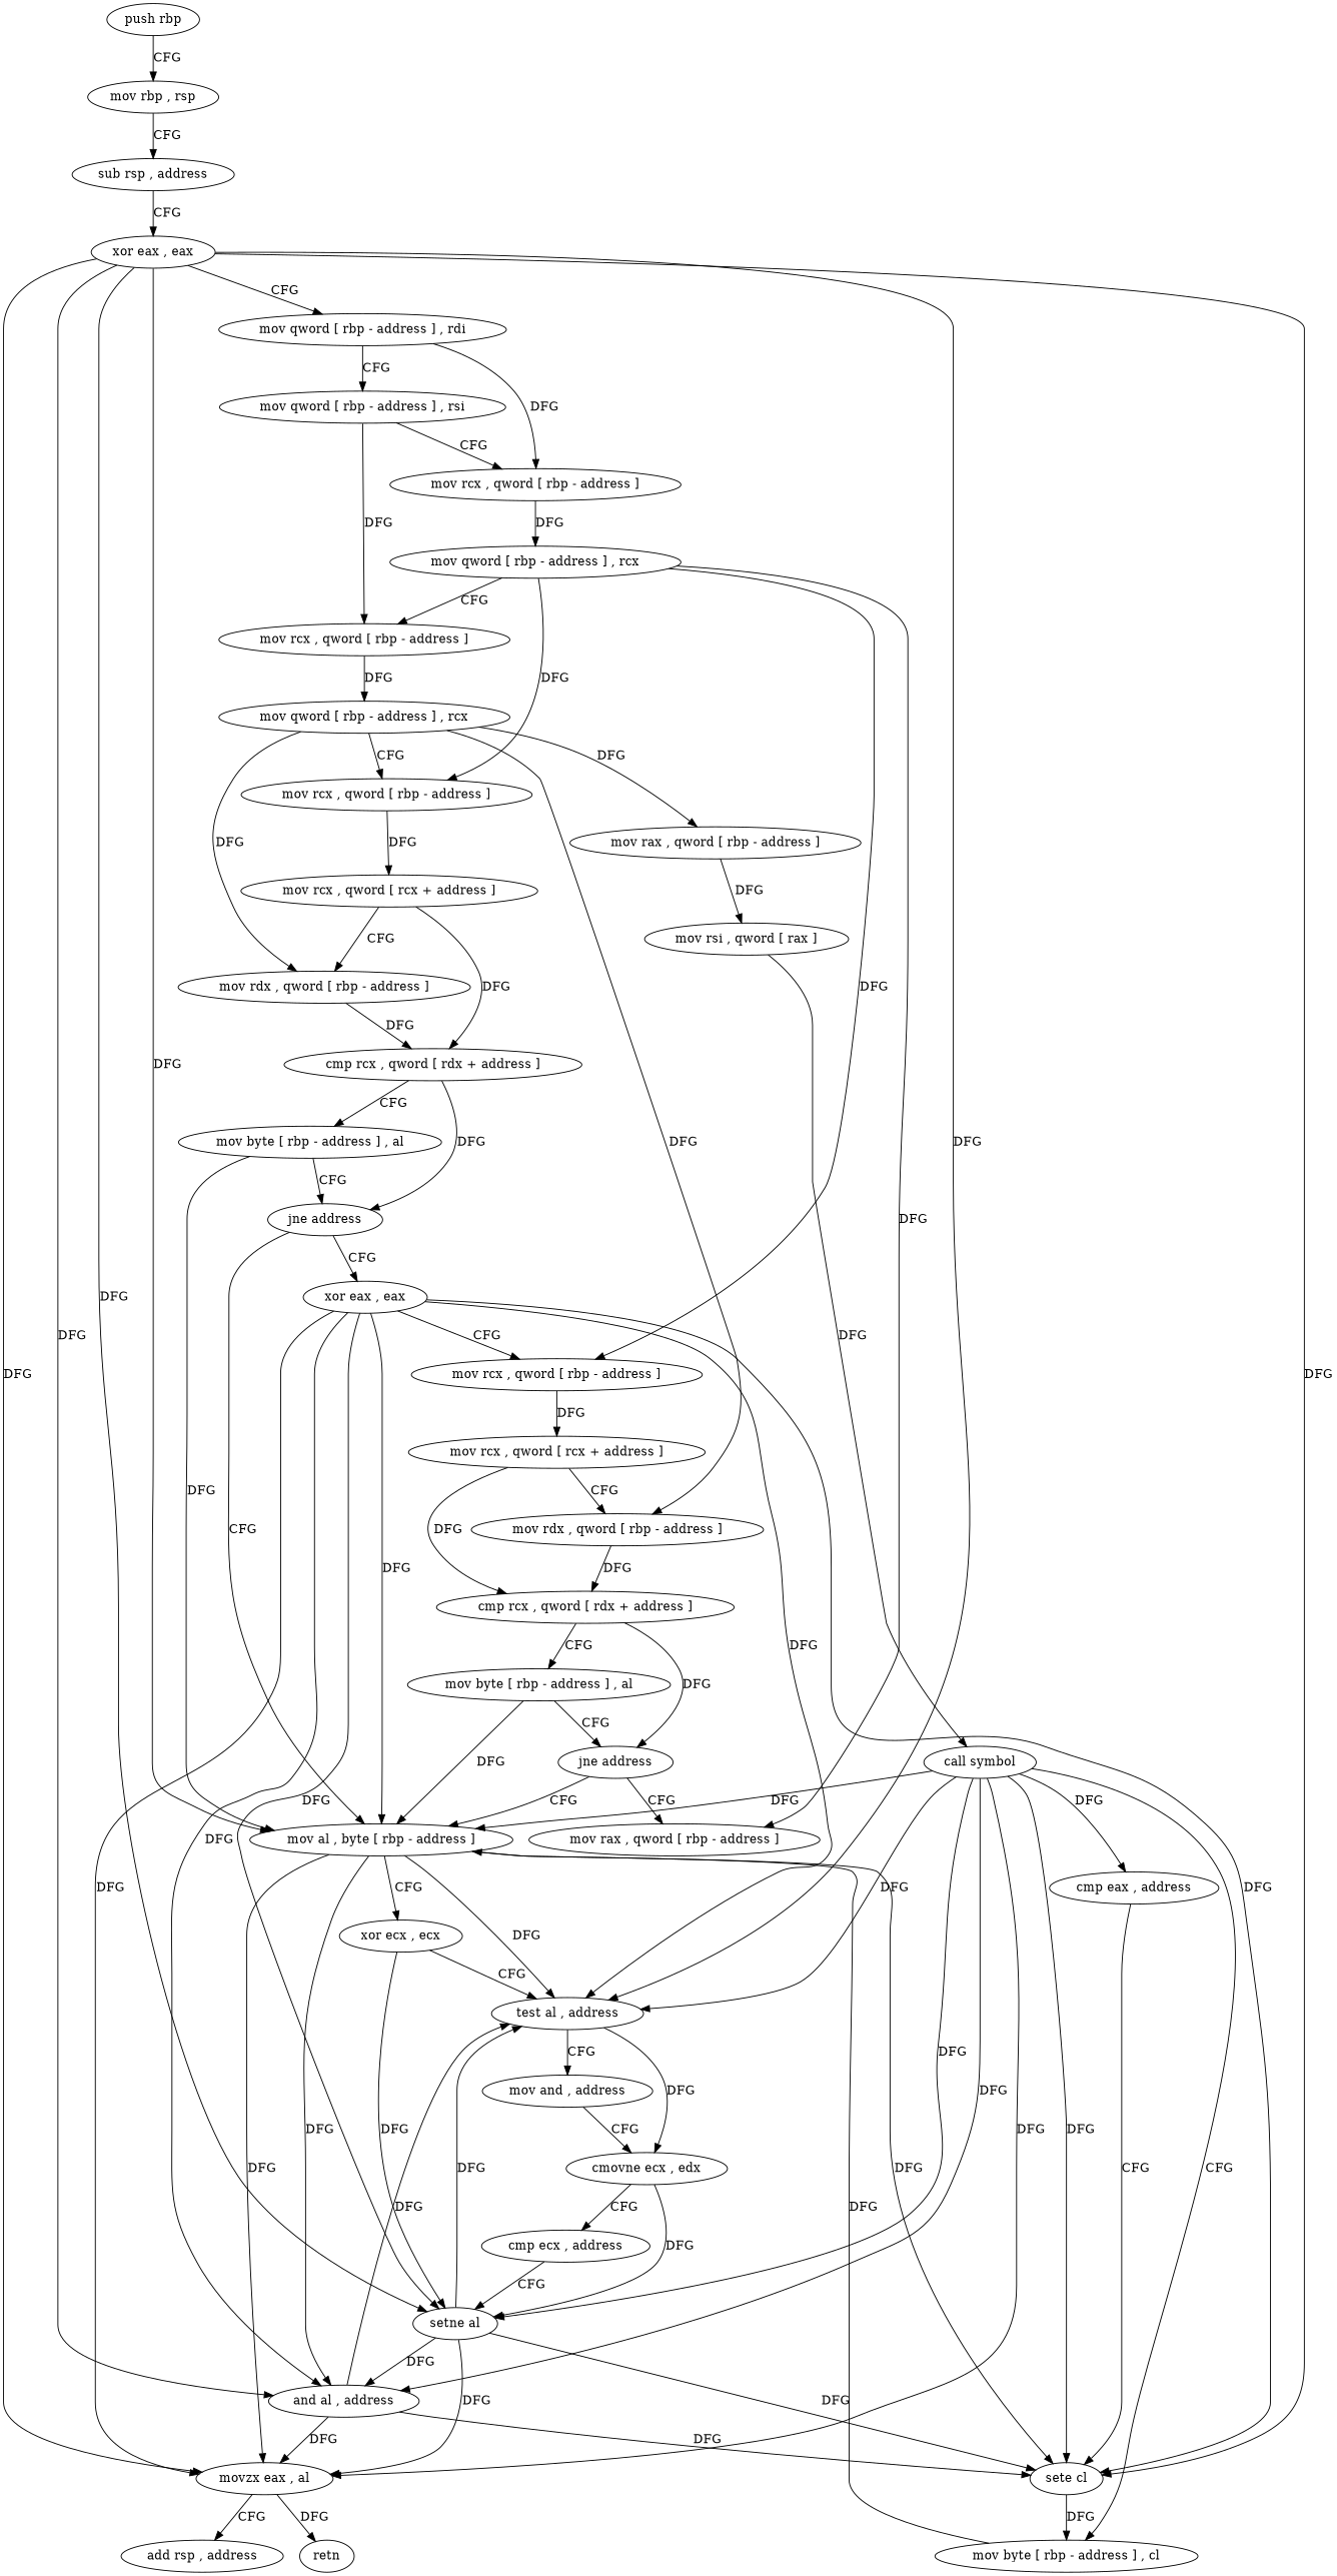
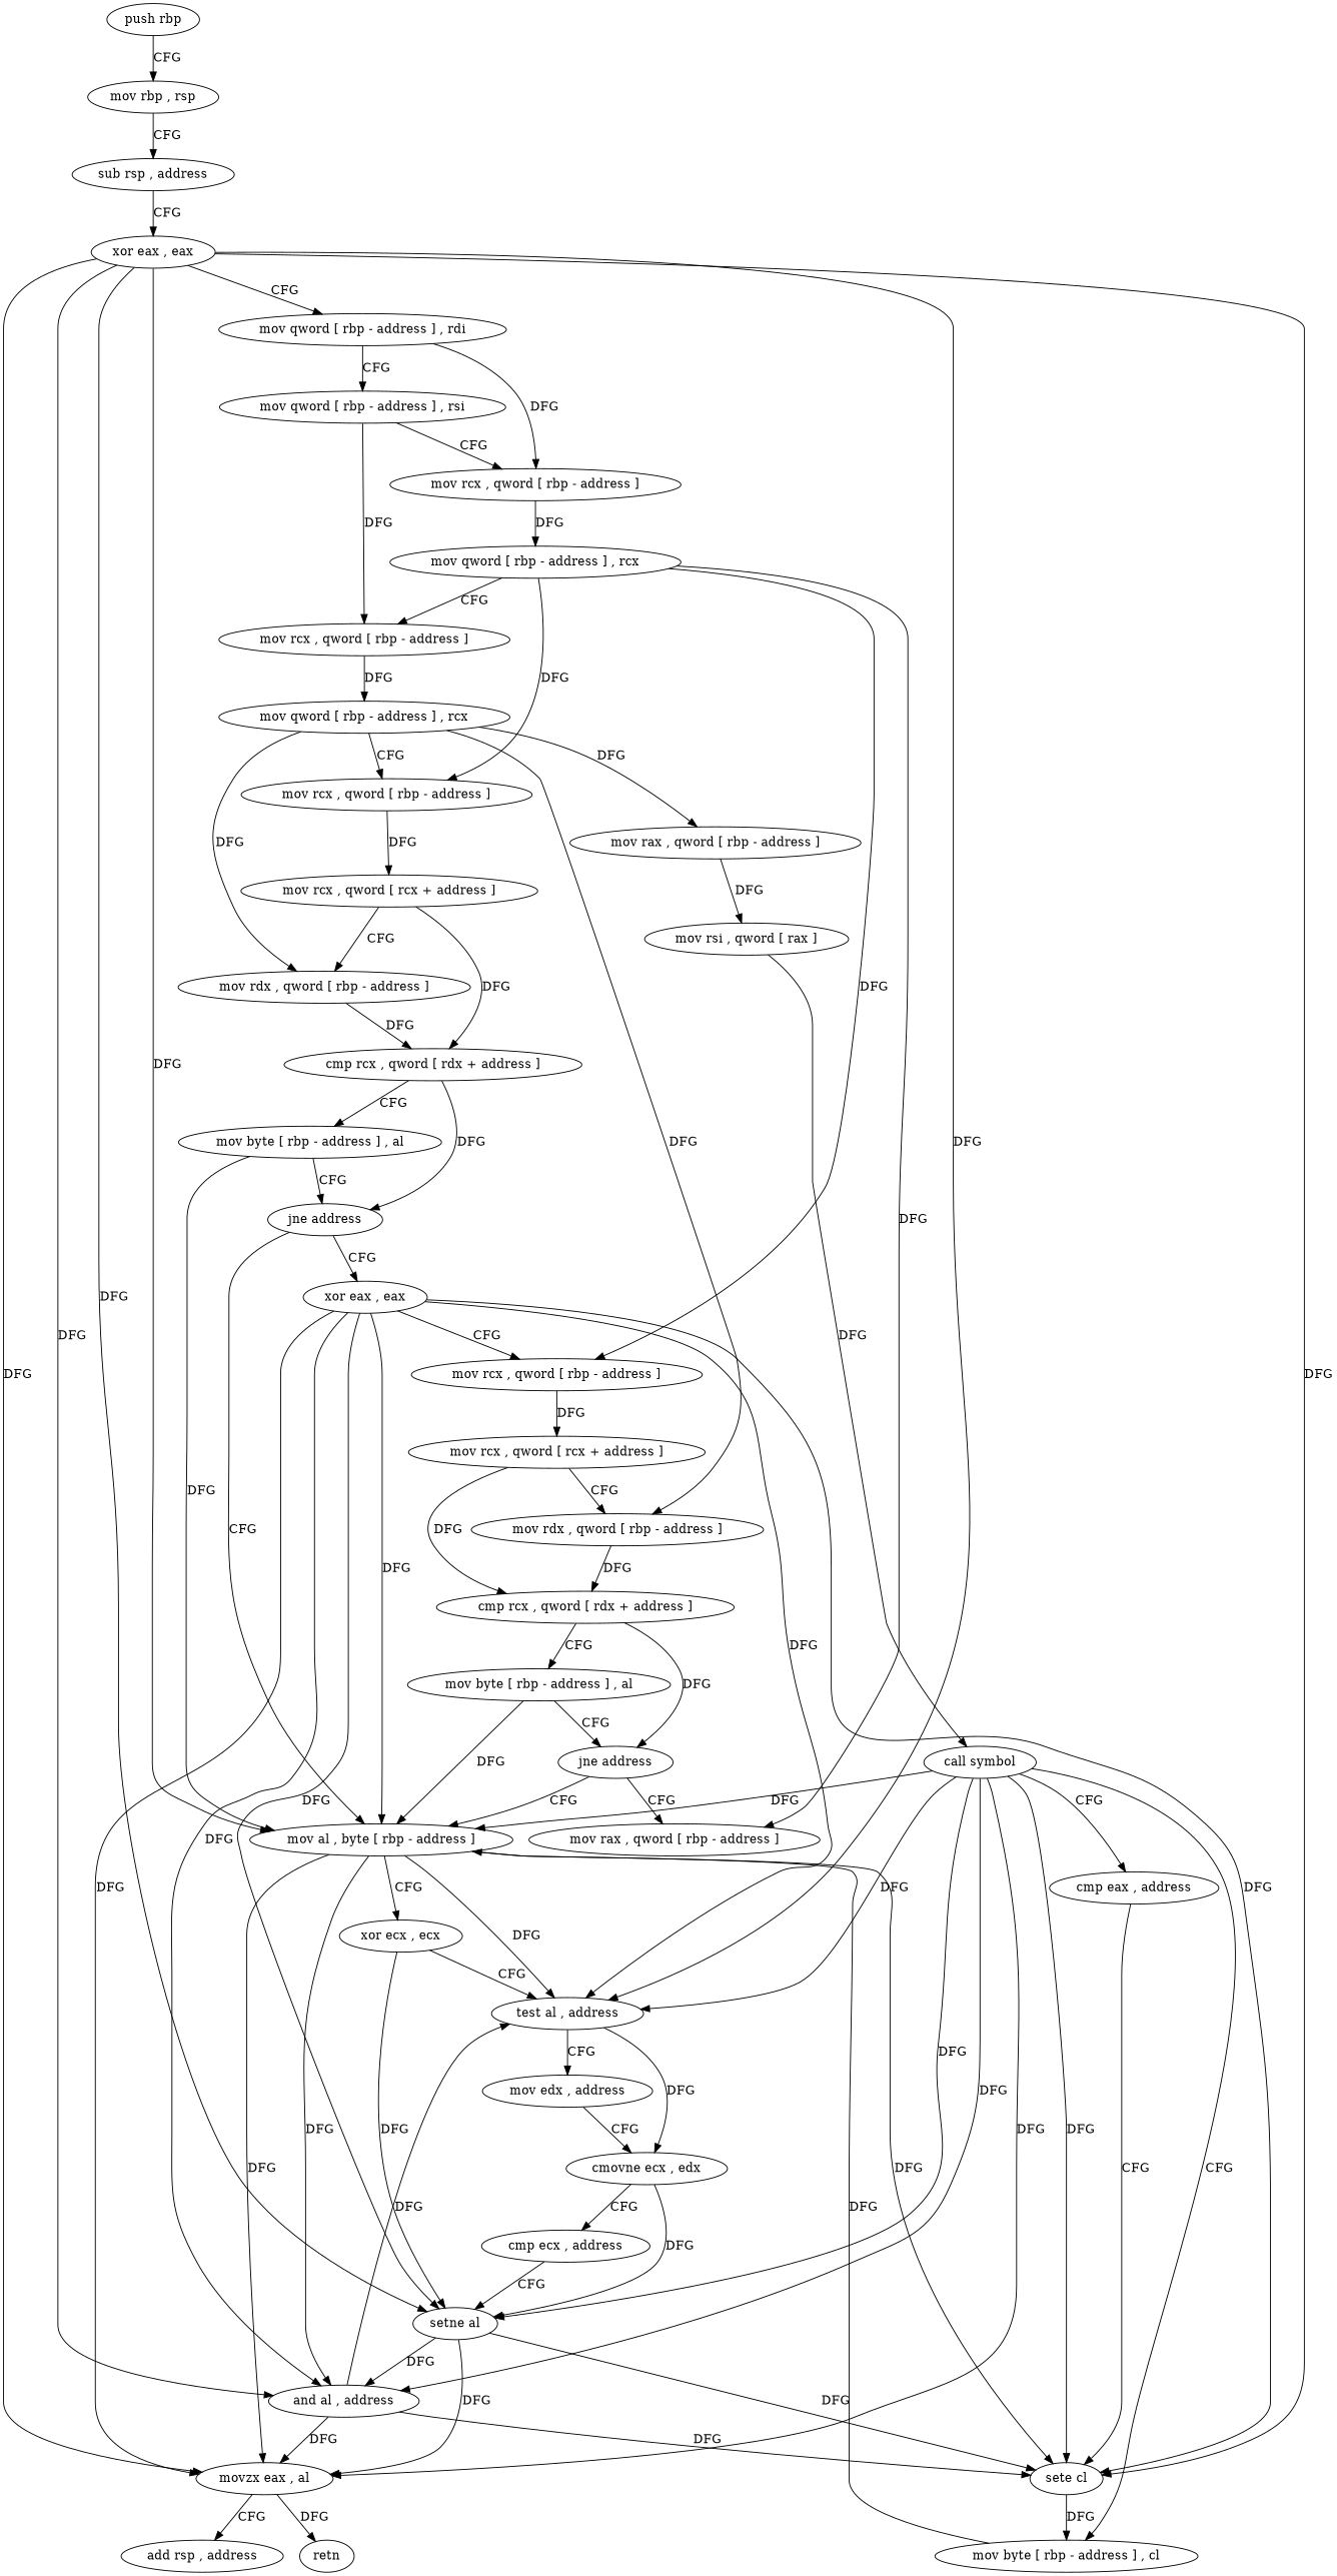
  digraph {
    n1 [label="push rbp"]
    n2 [label="mov rbp , rsp"]
    n3 [label="sub rsp , address"]
    n4 [label="xor eax , eax"]
    n5 [label="mov qword [ rbp - address ] , rdi"]
    n6 [label="mov al , byte [ rbp - address ]"]
    n7 [label="test al , address"]
    n8 [label="setne al"]
    n9 [label="and al , address"]
    n10 [label="movzx eax , al"]
    n11 [label="sete cl"]
    n12 [label="mov qword [ rbp - address ] , rsi"]
    n13 [label="mov rcx , qword [ rbp - address ]"]
    n14 [label="xor ecx , ecx"]
-   n15 [label="mov and , address"]
+   n15 [label="mov edx , address"]
    n16 [label="cmovne ecx , edx"]
    n17 [label="add rsp , address"]
    n18 [label=retn]
    n19 [label="mov byte [ rbp - address ] , cl"]
    n20 [label="mov rcx , qword [ rbp - address ]"]
    n21 [label="mov qword [ rbp - address ] , rcx"]
    n22 [label="mov qword [ rbp - address ] , rcx"]
    n23 [label="mov rcx , qword [ rbp - address ]"]
    n24 [label="mov rcx , qword [ rbp - address ]"]
    n25 [label="mov rax , qword [ rbp - address ]"]
    n26 [label="mov rcx , qword [ rcx + address ]"]
    n27 [label="mov rcx , qword [ rcx + address ]"]
    n28 [label="mov rdx , qword [ rbp - address ]"]
    n29 [label="mov rdx , qword [ rbp - address ]"]
    n30 [label="mov rax , qword [ rbp - address ]"]
    n31 [label="cmp rcx , qword [ rdx + address ]"]
    n32 [label="cmp rcx , qword [ rdx + address ]"]
    n33 [label="mov rsi , qword [ rax ]"]
    n34 [label="mov byte [ rbp - address ] , al"]
    n35 [label="jne address"]
    n36 [label="xor eax , eax"]
    n37 [label="cmp ecx , address"]
    n38 [label="mov byte [ rbp - address ] , al"]
    n39 [label="jne address"]
    n40 [label="call symbol"]
    n41 [label="cmp eax , address"]
    n1 -> n2 [label=CFG]
    n2 -> n3 [label=CFG]
    n3 -> n4 [label=CFG]
    n4 -> n5 [label=CFG]
    n4 -> n6 [label=DFG]
    n4 -> n7 [label=DFG]
    n4 -> n8 [label=DFG]
    n4 -> n9 [label=DFG]
    n4 -> n10 [label=DFG]
    n4 -> n11 [label=DFG]
    n5 -> n12 [label=CFG]
    n5 -> n13 [label=DFG]
    n6 -> n7 [label=DFG]
    n6 -> n9 [label=DFG]
    n6 -> n10 [label=DFG]
    n6 -> n11 [label=DFG]
    n6 -> n14 [label=CFG]
    n7 -> n15 [label=CFG]
    n7 -> n16 [label=DFG]
-   n8 -> n7 [label=DFG]
    n8 -> n9 [label=DFG]
    n8 -> n10 [label=DFG]
    n8 -> n11 [label=DFG]
    n9 -> n7 [label=DFG]
    n9 -> n10 [label=DFG]
    n9 -> n11 [label=DFG]
    n10 -> n17 [label=CFG]
    n10 -> n18 [label=DFG]
    n11 -> n19 [label=DFG]
    n12 -> n13 [label=CFG]
    n12 -> n20 [label=DFG]
    n13 -> n21 [label=DFG]
    n14 -> n7 [label=CFG]
    n14 -> n8 [label=DFG]
    n15 -> n16 [label=CFG]
    n16 -> n8 [label=DFG]
    n16 -> n37 [label=CFG]
    n19 -> n6 [label=DFG]
    n20 -> n22 [label=DFG]
    n21 -> n20 [label=CFG]
    n21 -> n23 [label=DFG]
    n21 -> n24 [label=DFG]
    n21 -> n25 [label=DFG]
    n22 -> n23 [label=CFG]
    n22 -> n28 [label=DFG]
    n22 -> n29 [label=DFG]
    n22 -> n30 [label=DFG]
    n23 -> n26 [label=DFG]
    n24 -> n27 [label=DFG]
    n26 -> n28 [label=CFG]
    n26 -> n31 [label=DFG]
    n27 -> n29 [label=CFG]
    n27 -> n32 [label=DFG]
    n28 -> n31 [label=DFG]
    n29 -> n32 [label=DFG]
    n30 -> n33 [label=DFG]
    n31 -> n34 [label=CFG]
    n31 -> n35 [label=DFG]
    n32 -> n38 [label=CFG]
    n32 -> n39 [label=DFG]
    n33 -> n40 [label=DFG]
    n34 -> n6 [label=DFG]
    n34 -> n35 [label=CFG]
    n35 -> n6 [label=CFG]
    n35 -> n36 [label=CFG]
    n36 -> n6 [label=DFG]
    n36 -> n7 [label=DFG]
    n36 -> n8 [label=DFG]
    n36 -> n9 [label=DFG]
    n36 -> n10 [label=DFG]
    n36 -> n11 [label=DFG]
    n36 -> n24 [label=CFG]
    n37 -> n8 [label=CFG]
    n38 -> n6 [label=DFG]
    n38 -> n39 [label=CFG]
    n39 -> n6 [label=CFG]
    n39 -> n25 [label=CFG]
    n40 -> n6 [label=DFG]
    n40 -> n7 [label=DFG]
    n40 -> n8 [label=DFG]
    n40 -> n9 [label=DFG]
    n40 -> n10 [label=DFG]
    n40 -> n11 [label=DFG]
    n40 -> n19 [label=CFG]
-   n40 -> n41 [label=DFG]
+   n40 -> n41 [label=CFG]
    n41 -> n11 [label=CFG]
  }
